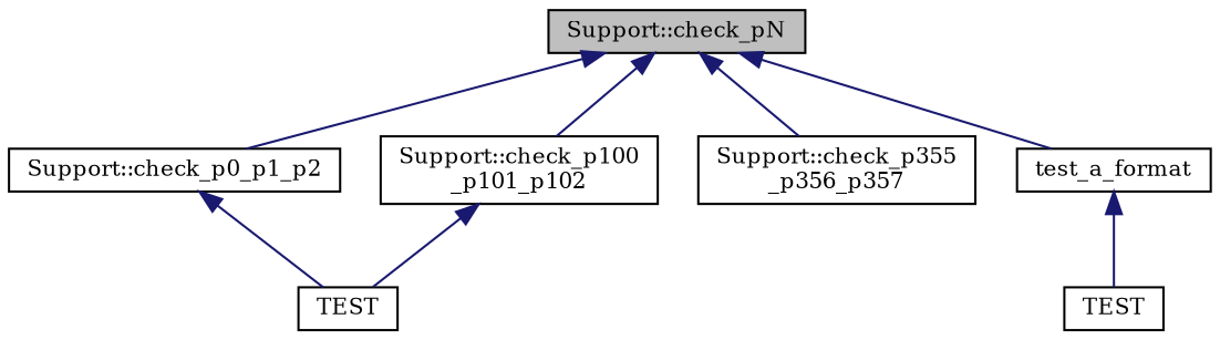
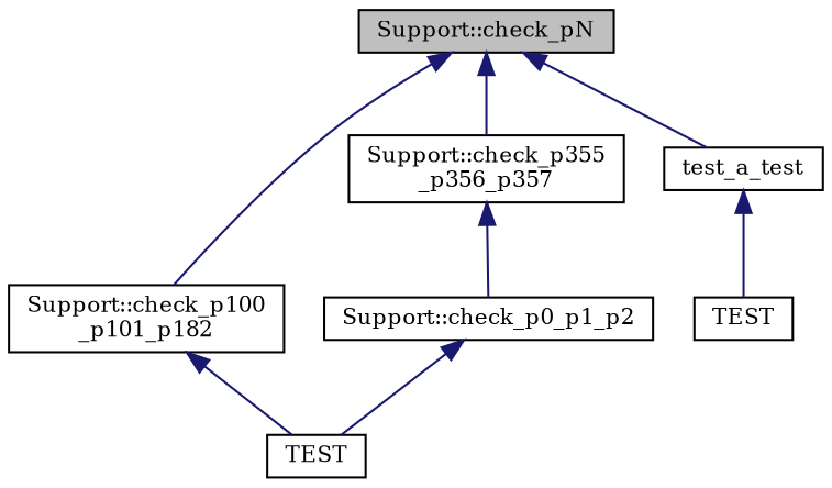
  digraph {
    fontname="DejaVu Serif"
    rankdir=TB
    node [color=black fillcolor=white fontname="DejaVu Serif" fontsize=10 shape=record style=filled]
    edge [color=midnightblue dir=back fontname="DejaVu Serif" fontsize=10 labelfontname=Helvetica labelfontsize=10 style=solid]
    n1 [fillcolor=grey75 fontcolor=black height=0.2 label="Support::check_pN" width=0.4]
    n2 [height=0.2 label="Support::check_p0_p1_p2" width=0.4]
-   n3 [height=0.2 label="Support::check_p100\l_p101_p102" width=0.4]
+   n3 [height=0.2 label="Support::check_p100\l_p101_p182" width=0.4]
    n4 [height=0.2 label="Support::check_p355\l_p356_p357" width=0.4]
-   n5 [height=0.2 label=test_a_format width=0.4]
+   n5 [height=0.2 label=test_a_test width=0.4]
    n6 [height=0.2 label=TEST width=0.4]
    n7 [height=0.2 label=TEST width=0.4]
-   n1 -> n2
+   n4 -> n2
    n1 -> n3
    n1 -> n4
    n1 -> n5
    n2 -> n6
    n3 -> n6
    n5 -> n7
  }
